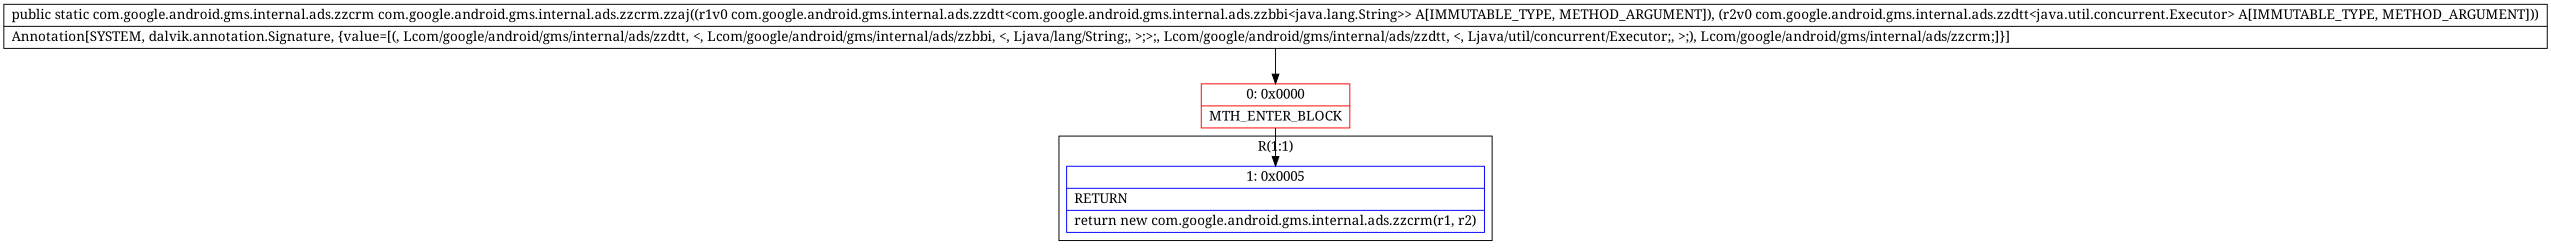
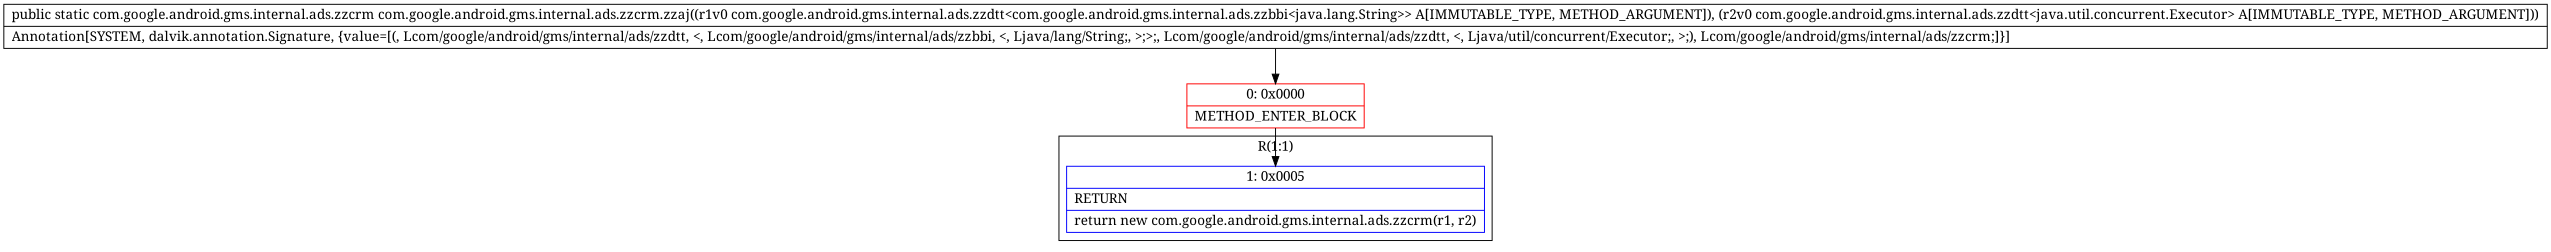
  digraph {
    fontname="Noto Serif"
    node [shape=record fontname="Noto Serif"]
    edge [fontname="Noto Serif"]
    n1 [color=blue label="{1\:\ 0x0005|RETURN\l|return new com.google.android.gms.internal.ads.zzcrm(r1, r2)\l}"]
-   n2 [color=red label="{0\:\ 0x0000|MTH_ENTER_BLOCK\l}"]
+   n2 [color=red label="{0\:\ 0x0000|METHOD_ENTER_BLOCK\l}"]
    n3 [label="{public static com.google.android.gms.internal.ads.zzcrm com.google.android.gms.internal.ads.zzcrm.zzaj((r1v0 com.google.android.gms.internal.ads.zzdtt\<com.google.android.gms.internal.ads.zzbbi\<java.lang.String\>\> A[IMMUTABLE_TYPE, METHOD_ARGUMENT]), (r2v0 com.google.android.gms.internal.ads.zzdtt\<java.util.concurrent.Executor\> A[IMMUTABLE_TYPE, METHOD_ARGUMENT]))  | Annotation[SYSTEM, dalvik.annotation.Signature, \{value=[(, Lcom\/google\/android\/gms\/internal\/ads\/zzdtt, \<, Lcom\/google\/android\/gms\/internal\/ads\/zzbbi, \<, Ljava\/lang\/String;, \>;\>;, Lcom\/google\/android\/gms\/internal\/ads\/zzdtt, \<, Ljava\/util\/concurrent\/Executor;, \>;), Lcom\/google\/android\/gms\/internal\/ads\/zzcrm;]\}]\l}"]
    subgraph cluster_1 {
      label="R(1:1)"
      n1
    }
    n2 -> n1
    n3 -> n2
  }
